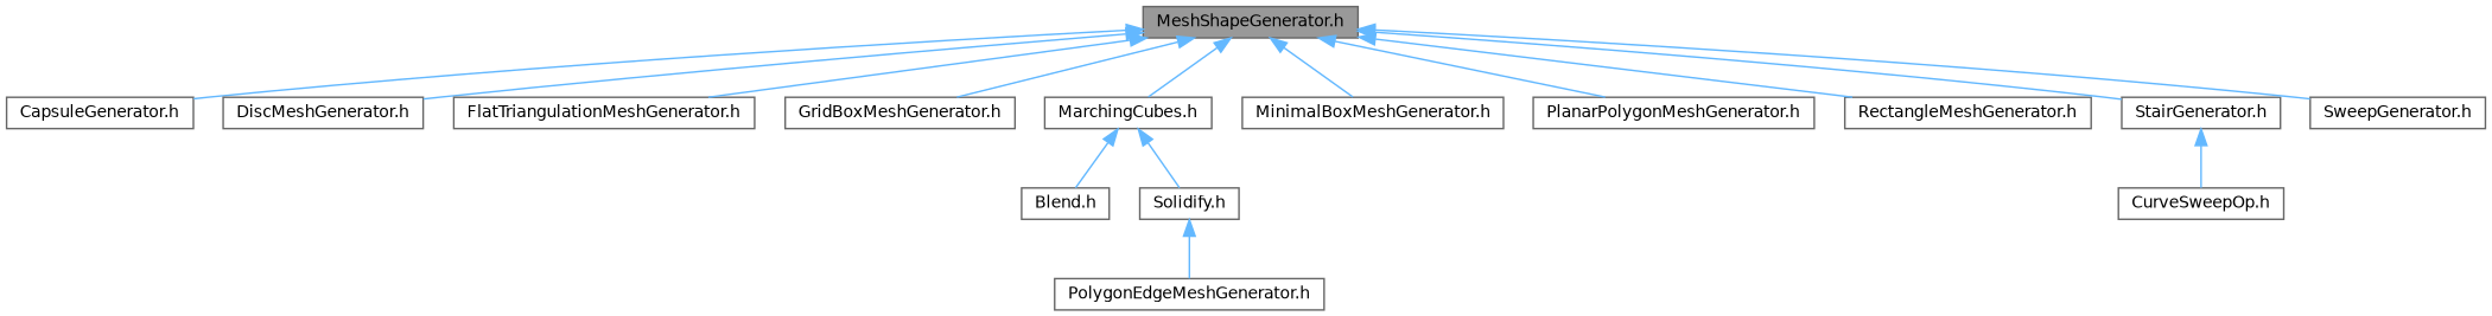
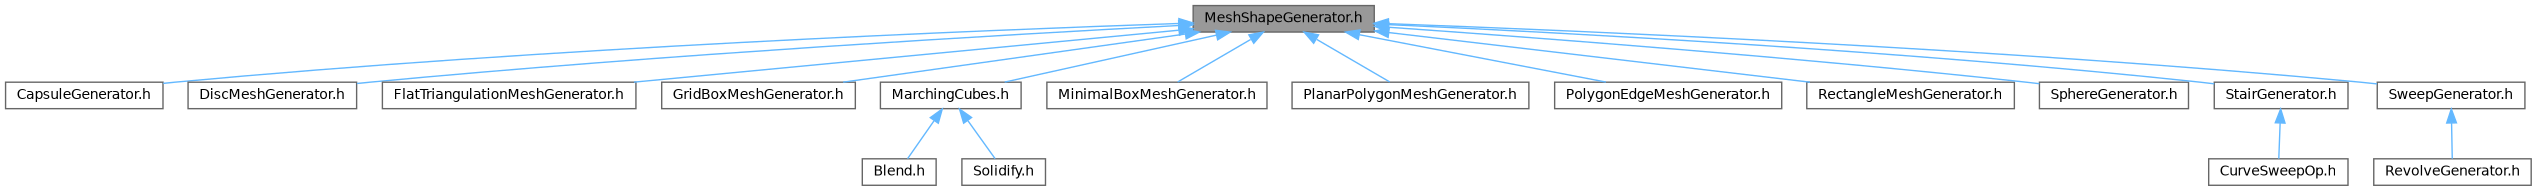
  digraph {
    node [color=grey40 fillcolor=white fontname=Helvetica fontsize=10 shape=box style=filled]
    edge [color=steelblue1 dir=back fontname=Helvetica fontsize=10 labelfontname=Helvetica labelfontsize=10 style=solid]
    n1 [color=gray40 fillcolor=grey60 fontcolor=black height=0.2 label="MeshShapeGenerator.h" width=0.4]
    n2 [height=0.2 label="CapsuleGenerator.h" width=0.4]
    n3 [height=0.2 label="DiscMeshGenerator.h" width=0.4]
    n4 [height=0.2 label="FlatTriangulationMeshGenerator.h" width=0.4]
    n5 [height=0.2 label="GridBoxMeshGenerator.h" width=0.4]
    n6 [height=0.2 label="MarchingCubes.h" width=0.4]
    n7 [height=0.2 label="MinimalBoxMeshGenerator.h" width=0.4]
    n8 [height=0.2 label="PlanarPolygonMeshGenerator.h" width=0.4]
    n9 [height=0.2 label="PolygonEdgeMeshGenerator.h" width=0.4]
    n10 [height=0.2 label="RectangleMeshGenerator.h" width=0.4]
+   n11 [height=0.2 label="SphereGenerator.h" width=0.4]
    n12 [height=0.2 label="StairGenerator.h" width=0.4]
    n13 [height=0.2 label="SweepGenerator.h" width=0.4]
    n14 [height=0.2 label="Blend.h" width=0.4]
    n15 [height=0.2 label="Solidify.h" width=0.4]
+   n16 [height=0.2 label="RevolveGenerator.h" width=0.4]
    n17 [height=0.2 label="CurveSweepOp.h" width=0.4]
    n1 -> n2
    n1 -> n3
    n1 -> n4
    n1 -> n5
    n1 -> n6
    n1 -> n7
    n1 -> n8
-   n15 -> n9
+   n1 -> n9
    n1 -> n10
+   n1 -> n11
    n1 -> n12
    n1 -> n13
    n6 -> n14
    n6 -> n15
    n12 -> n17
+   n13 -> n16
  }
